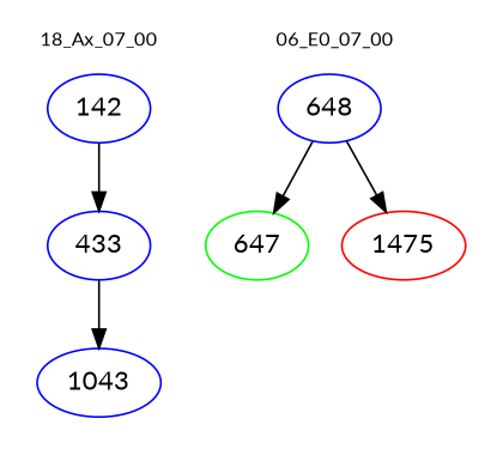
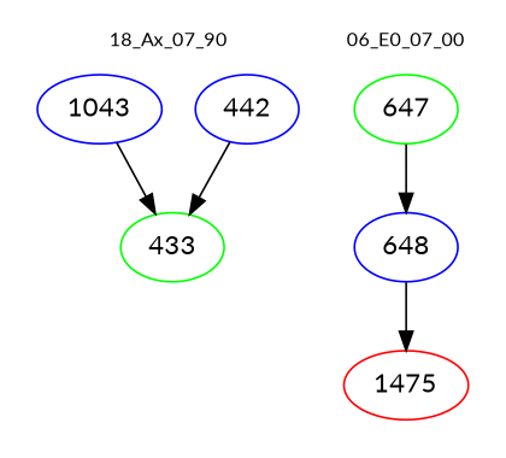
  digraph {
    fontname=Lato
    node [color=blue fontname=Lato]
    edge [color=black fontname=Lato]
-   n1 [label=142]
-   n2 [label=433]
+   n1 [label=442]
+   n2 [color=green label=433]
    n3 [label=1043]
    n4 [label=648]
    n5 [color=green label=647]
    n6 [color=red label=1475]
    subgraph cluster_1 {
      color=white
      fontsize=10
-     label="18_Ax_07_00"
+     label="18_Ax_07_90"
      n1
      n2
      n3
    }
    subgraph cluster_2 {
      color=white
      fontsize=10
      label="06_E0_07_00"
      n4
      n5
      n6
    }
    n1 -> n2
-   n2 -> n3
-   n4 -> n5
+   n3 -> n2
+   n5 -> n4
    n4 -> n6
  }
